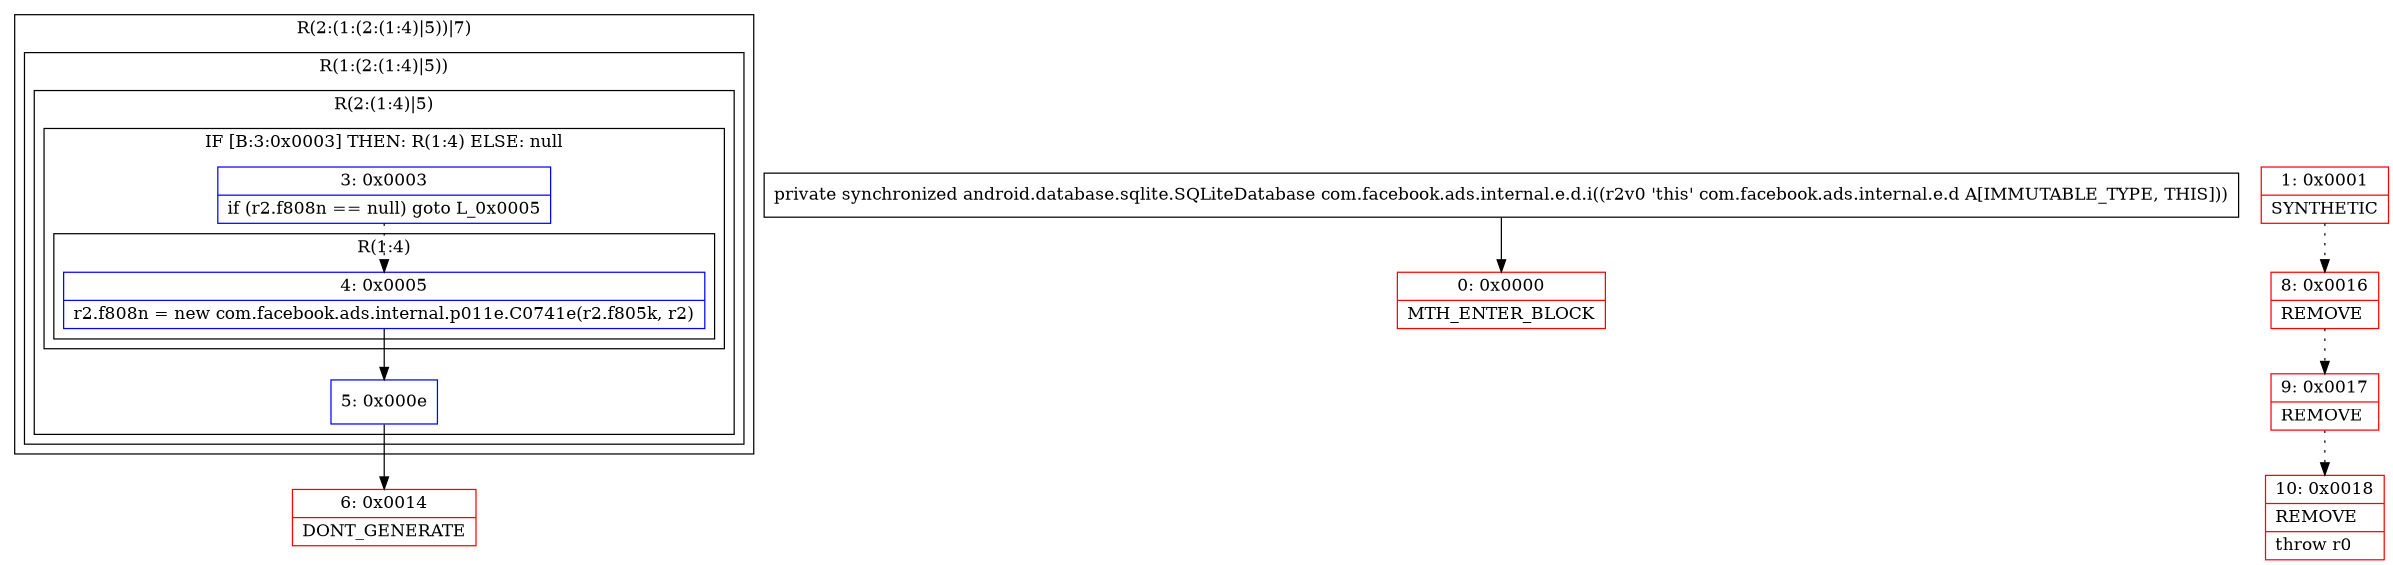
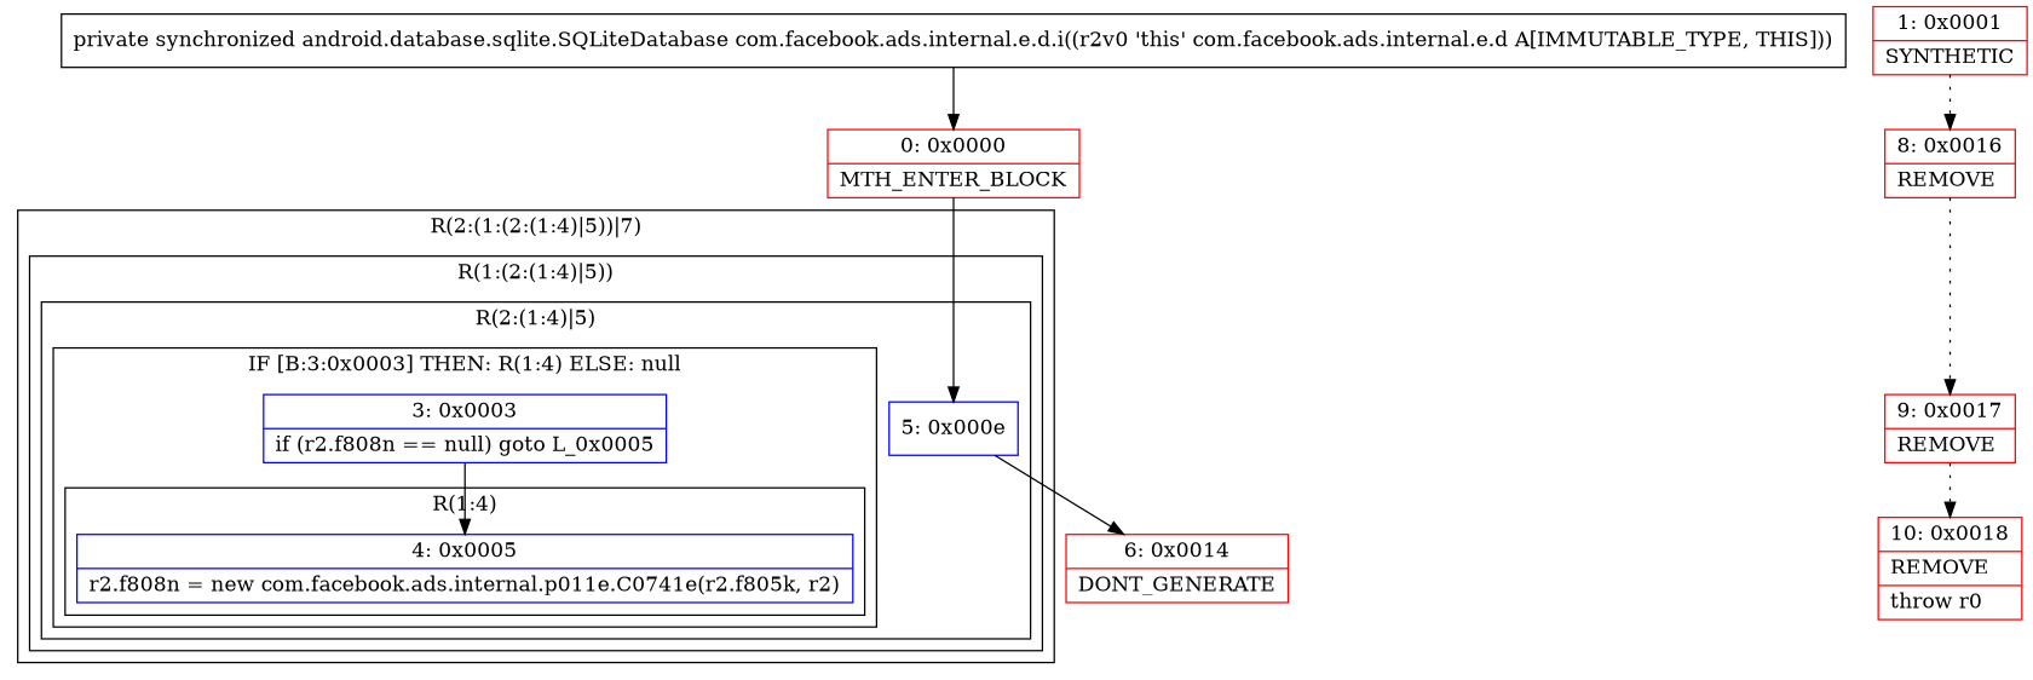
  digraph {
    node [color=red shape=record]
    edge [style=dotted]
    n1 [color=blue label="{4\:\ 0x0005|r2.f808n = new com.facebook.ads.internal.p011e.C0741e(r2.f805k, r2)\l}"]
    n2 [color=blue label="{3\:\ 0x0003|if (r2.f808n == null) goto L_0x0005\l}"]
    n3 [color=blue label="{5\:\ 0x000e}"]
    n4 [label="{6\:\ 0x0014|DONT_GENERATE\l}"]
    n5 [label="{0\:\ 0x0000|MTH_ENTER_BLOCK\l}"]
    n6 [label="{1\:\ 0x0001|SYNTHETIC\l}"]
    n7 [label="{8\:\ 0x0016|REMOVE\l}"]
    n8 [label="{9\:\ 0x0017|REMOVE\l}"]
    n9 [label="{10\:\ 0x0018|REMOVE\l|throw r0\l}"]
    n10 [label="{private synchronized android.database.sqlite.SQLiteDatabase com.facebook.ads.internal.e.d.i((r2v0 'this' com.facebook.ads.internal.e.d A[IMMUTABLE_TYPE, THIS])) }" color=""]
    subgraph cluster_1 {
      label="R(2:(1:(2:(1:4)|5))|7)"
      subgraph cluster_2 {
        label="R(1:(2:(1:4)|5))"
        subgraph cluster_3 {
          label="R(2:(1:4)|5)"
          n3
          subgraph cluster_4 {
            label="IF [B:3:0x0003] THEN: R(1:4) ELSE: null"
            n2
            subgraph cluster_5 {
              label="R(1:4)"
              n1
            }
          }
        }
      }
    }
-   n1 -> n3 [style=solid]
-   n2 -> n1
+   n5 -> n3 [style=solid]
+   n2 -> n1 [style=solid]
    n3 -> n4 [style=solid]
    n6 -> n7
    n7 -> n8
    n8 -> n9
    n10 -> n5 [style=solid]
  }
